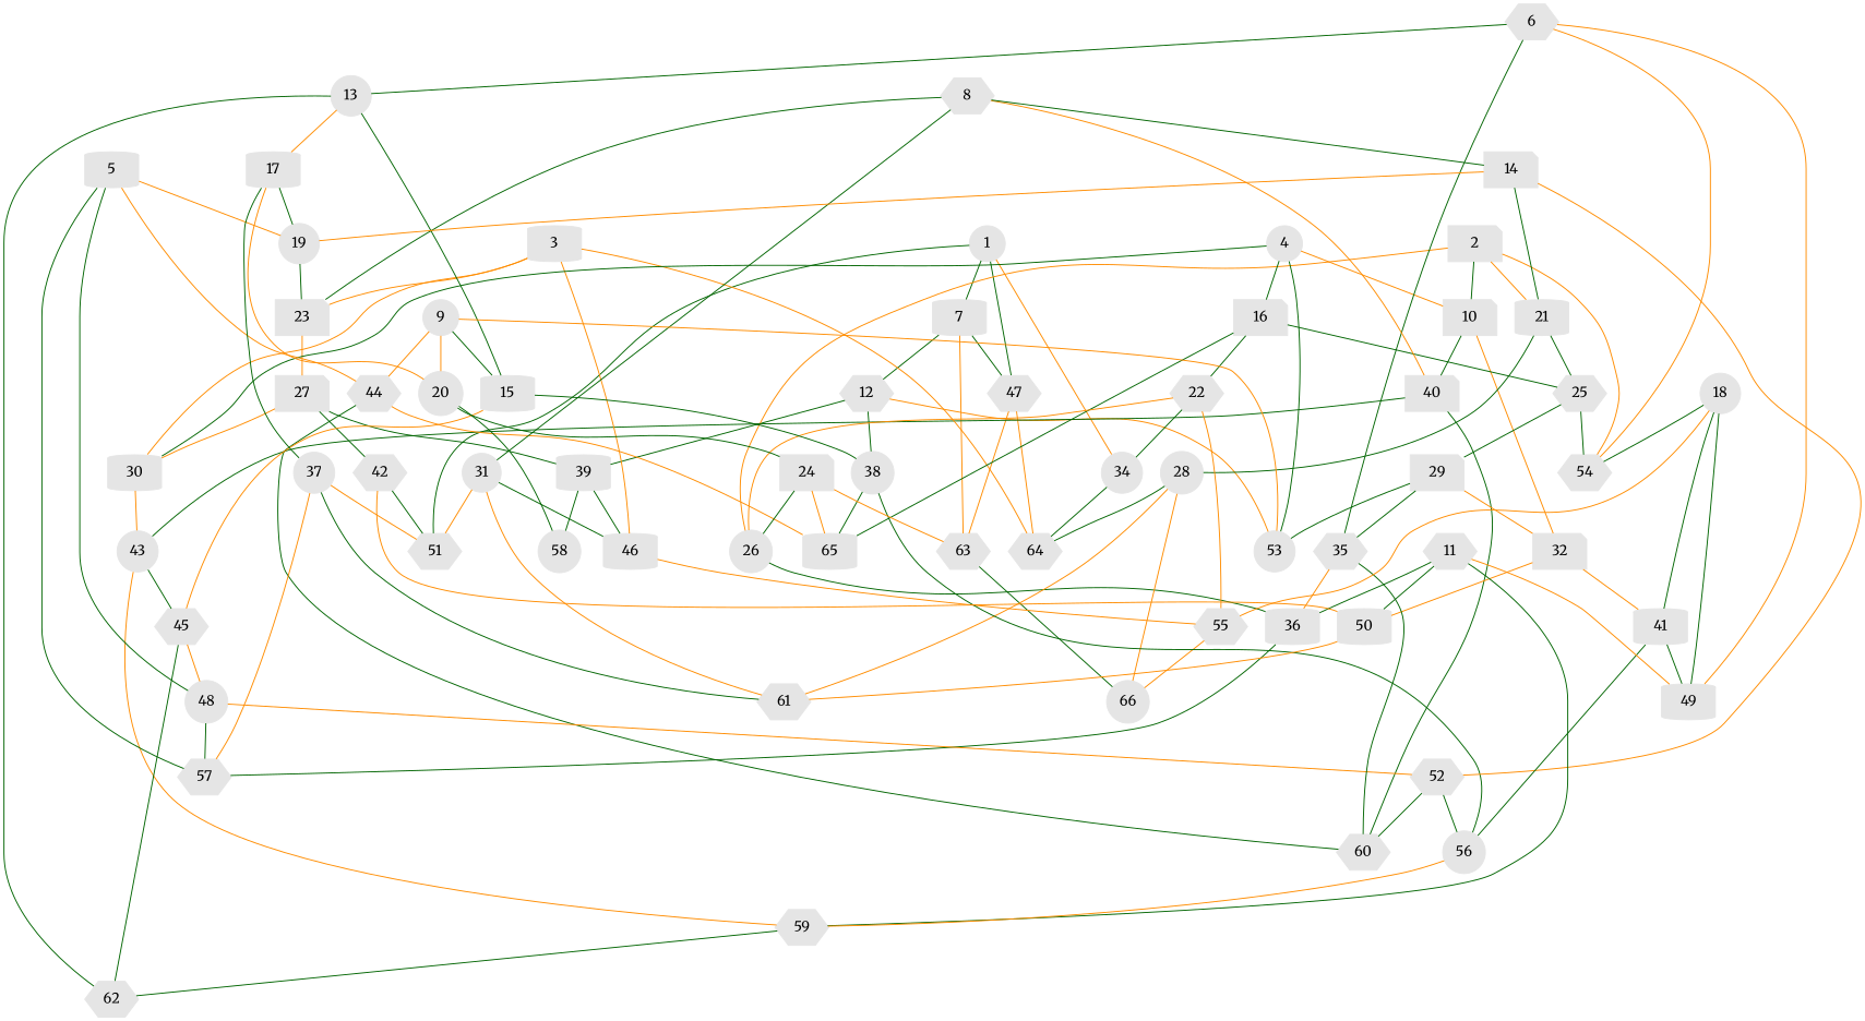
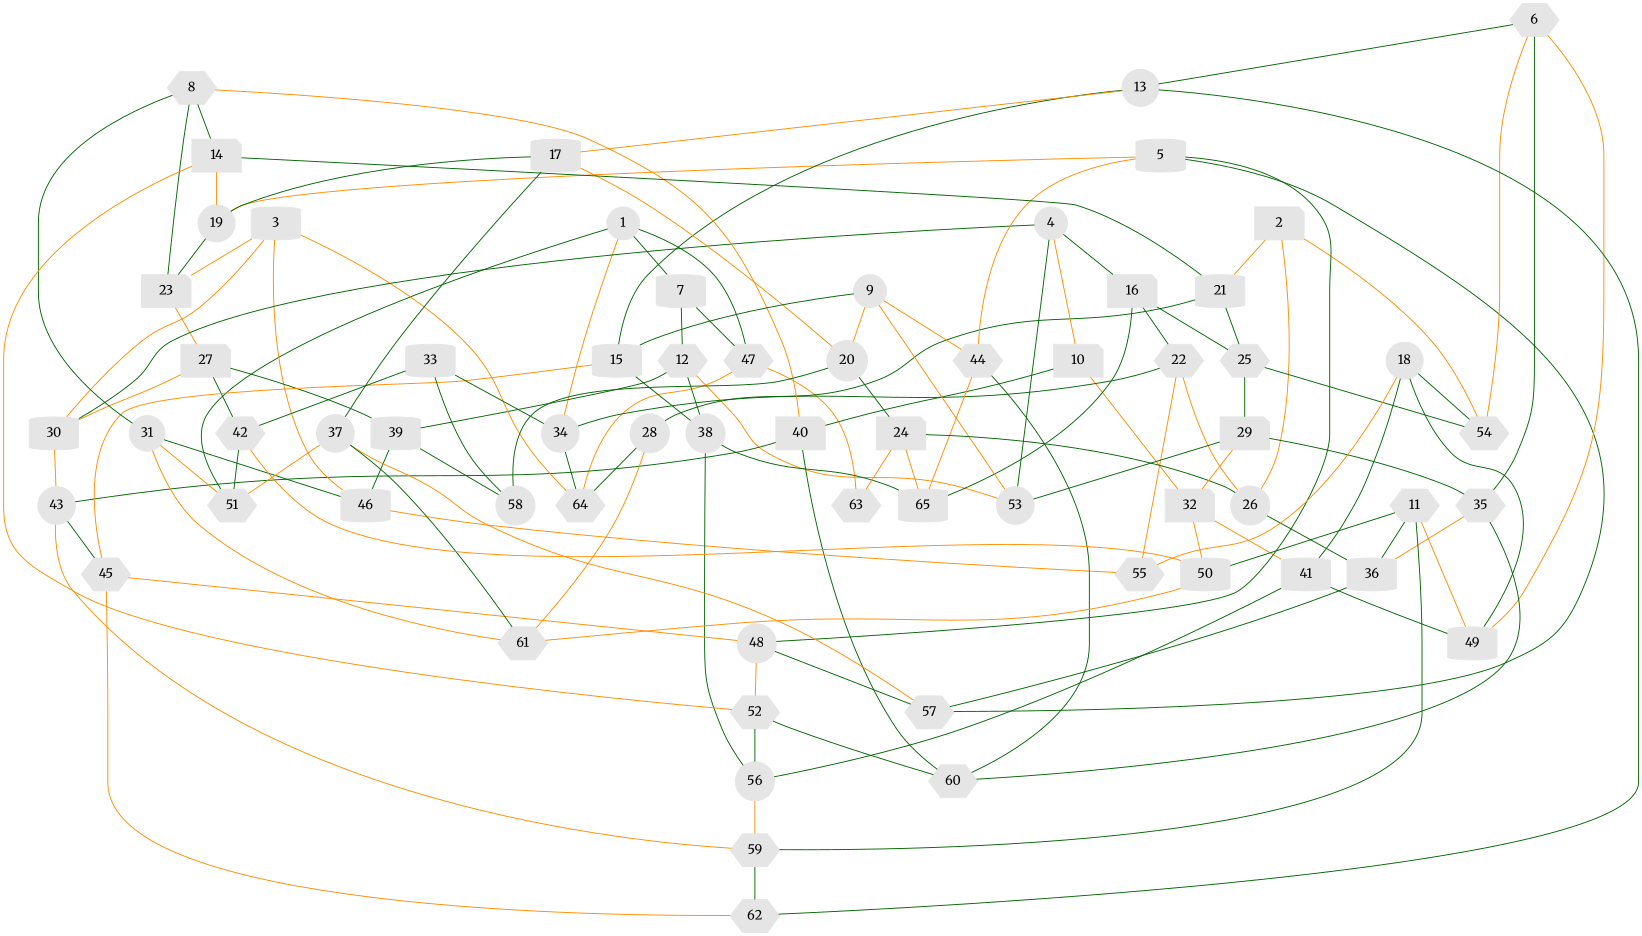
  graph {
    fontname=Merriweather
    node [color=gray90 fontname=Merriweather shape=hexagon style=filled]
    edge [color=darkgreen fontname=Merriweather]
    1 [shape=circle]
    7 [shape=cylinder]
    34 [shape=circle]
    47
    51
    12
    63
    64
    2 [shape=note]
    10 [shape=note]
    21 [shape=cylinder]
    26 [shape=circle]
    54
    40 [shape=note]
    32 [shape=note]
    25
    28 [shape=circle]
    36 [shape=cylinder]
    3 [shape=cylinder]
    23 [shape=note]
    30 [shape=cylinder]
    46 [shape=cylinder]
    27 [shape=note]
    43 [shape=circle]
    55
    4 [shape=circle]
    16 [shape=note]
    53 [shape=circle]
    22
    65 [shape=cylinder]
    5 [shape=cylinder]
    19 [shape=circle]
    44
    48 [shape=circle]
    57
    60
    52
    6
    13 [shape=circle]
    35
    49 [shape=cylinder]
    15 [shape=cylinder]
    17 [shape=cylinder]
    62
    38 [shape=circle]
    39 [shape=cylinder]
-   66 [shape=circle]
    8
    14 [shape=note]
    31 [shape=circle]
    61
    9 [shape=circle]
    20 [shape=circle]
    45
    24 [shape=note]
    58 [shape=circle]
    50 [shape=cylinder]
    41 [shape=cylinder]
    11
    59
    56 [shape=circle]
    37 [shape=circle]
    29 [shape=note]
    18 [shape=circle]
    42
+   33 [shape=cylinder]
    1 -- 7
    1 -- 34 [color=darkorange]
    1 -- 47
    1 -- 51
    7 -- 47
    7 -- 12
-   7 -- 63 [color=darkorange]
    34 -- 64
    47 -- 63 [color=darkorange]
    47 -- 64 [color=darkorange]
    12 -- 53 [color=darkorange]
    12 -- 38
    12 -- 39
-   63 -- 66
-   2 -- 10
    2 -- 21 [color=darkorange]
    2 -- 26 [color=darkorange]
    2 -- 54 [color=darkorange]
    10 -- 40
    10 -- 32 [color=darkorange]
    21 -- 25
    21 -- 28
    26 -- 36
    40 -- 43
    40 -- 60
    32 -- 50 [color=darkorange]
    32 -- 41 [color=darkorange]
    25 -- 54
    25 -- 29
    28 -- 64
-   28 -- 66 [color=darkorange]
    28 -- 61 [color=darkorange]
    36 -- 57
    3 -- 64 [color=darkorange]
    3 -- 23 [color=darkorange]
    3 -- 30 [color=darkorange]
    3 -- 46 [color=darkorange]
    23 -- 27 [color=darkorange]
    30 -- 43 [color=darkorange]
    46 -- 55 [color=darkorange]
    27 -- 30 [color=darkorange]
    27 -- 39
    27 -- 42
    43 -- 45
    43 -- 59 [color=darkorange]
-   55 -- 66 [color=darkorange]
    4 -- 10 [color=darkorange]
    4 -- 30
    4 -- 16
    4 -- 53
    16 -- 25
    16 -- 22
    16 -- 65
    22 -- 34
    22 -- 26 [color=darkorange]
    22 -- 55 [color=darkorange]
    5 -- 19 [color=darkorange]
    5 -- 44 [color=darkorange]
    5 -- 48
    5 -- 57
    19 -- 23
    44 -- 65 [color=darkorange]
    44 -- 60
    48 -- 57
    48 -- 52 [color=darkorange]
    52 -- 60
    52 -- 56
    6 -- 54 [color=darkorange]
    6 -- 13
    6 -- 35
    6 -- 49 [color=darkorange]
    13 -- 15
    13 -- 17 [color=darkorange]
    13 -- 62
    35 -- 36 [color=darkorange]
    35 -- 60
    15 -- 38
    15 -- 45 [color=darkorange]
    17 -- 19
    17 -- 20 [color=darkorange]
    17 -- 37
    38 -- 65
    38 -- 56
    39 -- 46
    39 -- 58
    8 -- 40 [color=darkorange]
    8 -- 23
    8 -- 14
    8 -- 31
    14 -- 21
    14 -- 19 [color=darkorange]
    14 -- 52 [color=darkorange]
    31 -- 51 [color=darkorange]
    31 -- 46
    31 -- 61 [color=darkorange]
    9 -- 53 [color=darkorange]
    9 -- 44 [color=darkorange]
    9 -- 15
    9 -- 20 [color=darkorange]
    20 -- 24
    20 -- 58
    45 -- 48 [color=darkorange]
-   45 -- 62
+   45 -- 62 [color=darkorange]
    24 -- 63 [color=darkorange]
    24 -- 26
    24 -- 65 [color=darkorange]
    50 -- 61 [color=darkorange]
    41 -- 49
    41 -- 56
    11 -- 36
    11 -- 49 [color=darkorange]
    11 -- 50
    11 -- 59
    59 -- 62
    56 -- 59 [color=darkorange]
    37 -- 51 [color=darkorange]
    37 -- 57 [color=darkorange]
    37 -- 61
    29 -- 32 [color=darkorange]
    29 -- 53
    29 -- 35
    18 -- 54
    18 -- 55 [color=darkorange]
    18 -- 49
    18 -- 41
    42 -- 51
    42 -- 50 [color=darkorange]
+   33 -- 34
+   33 -- 58
+   33 -- 42
  }
